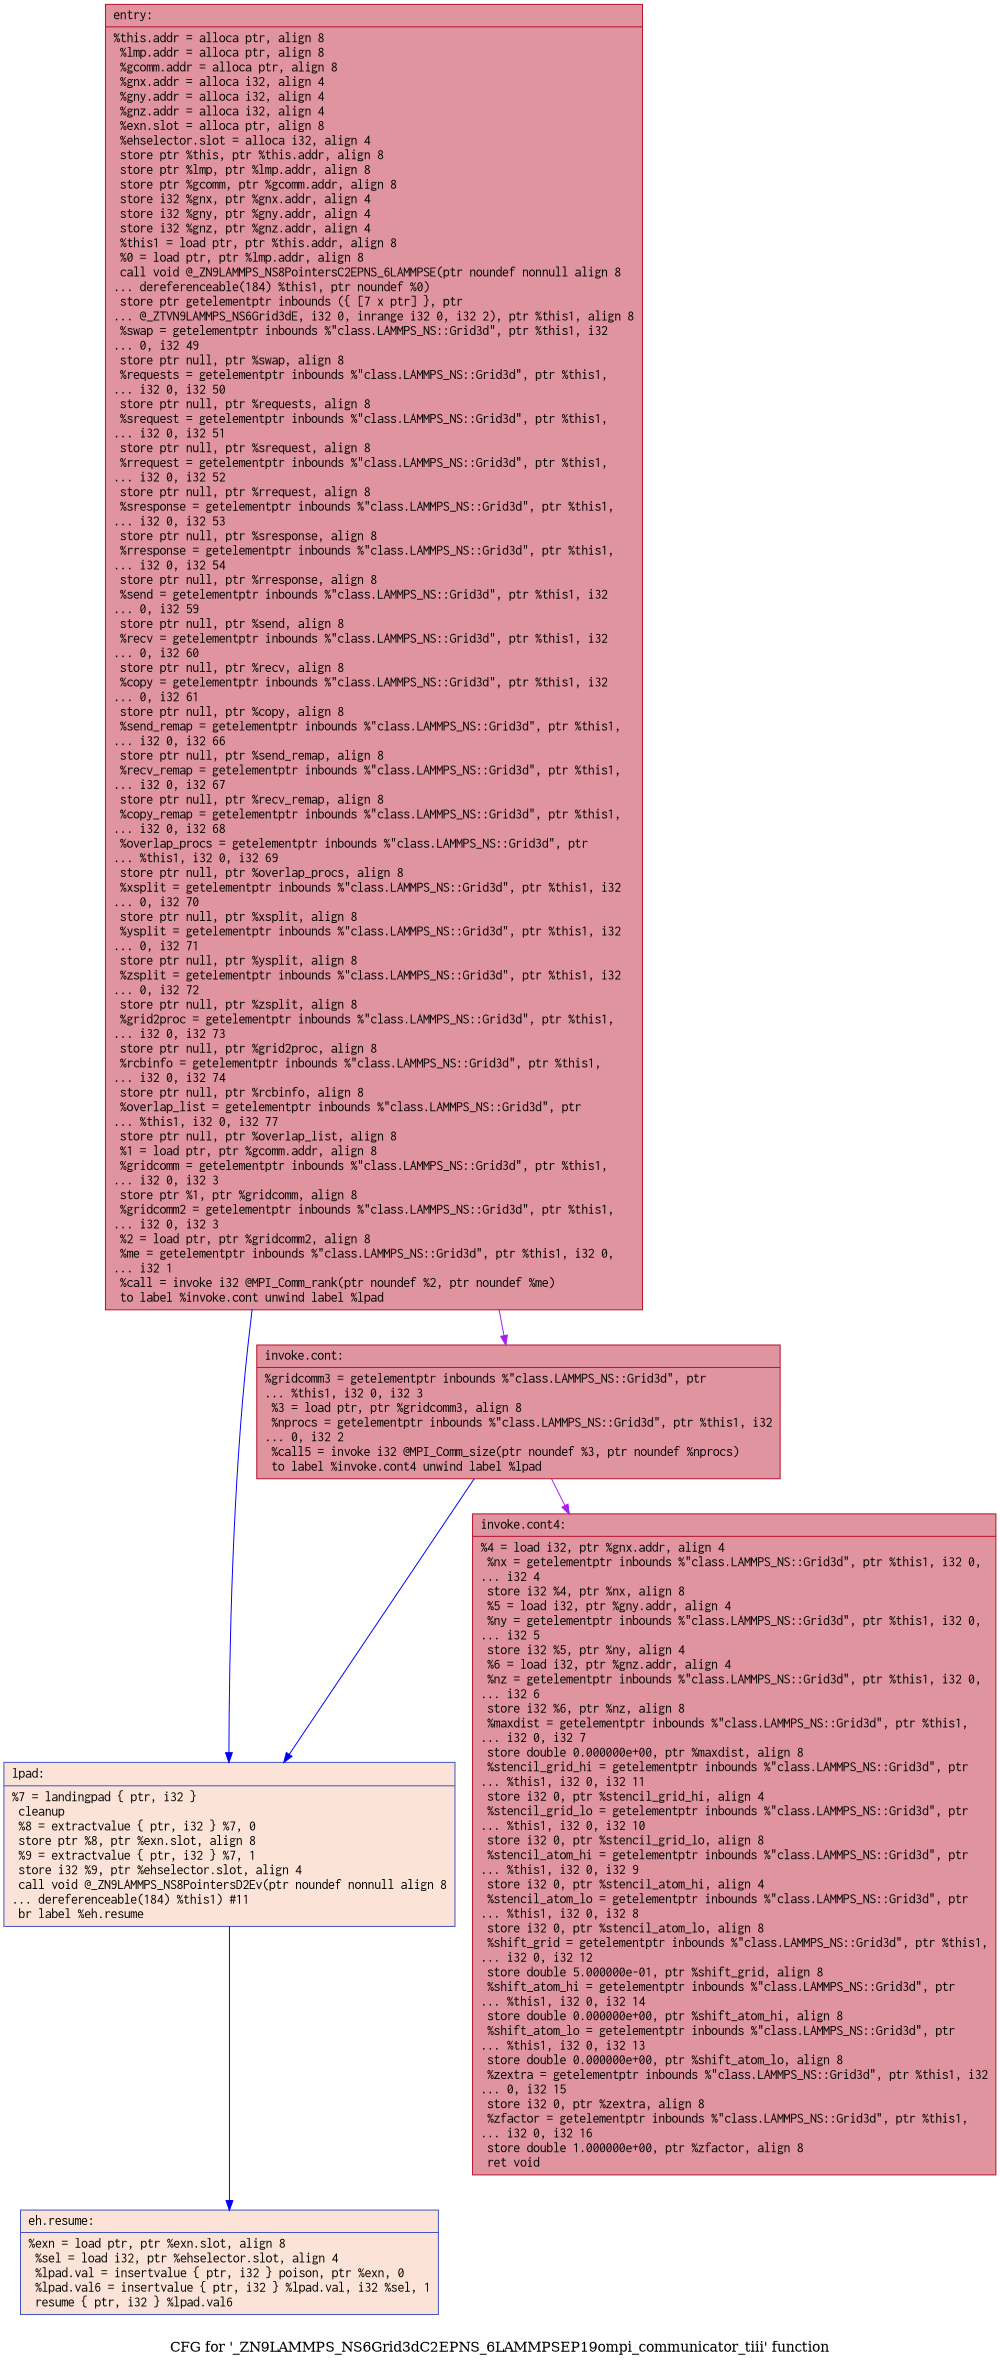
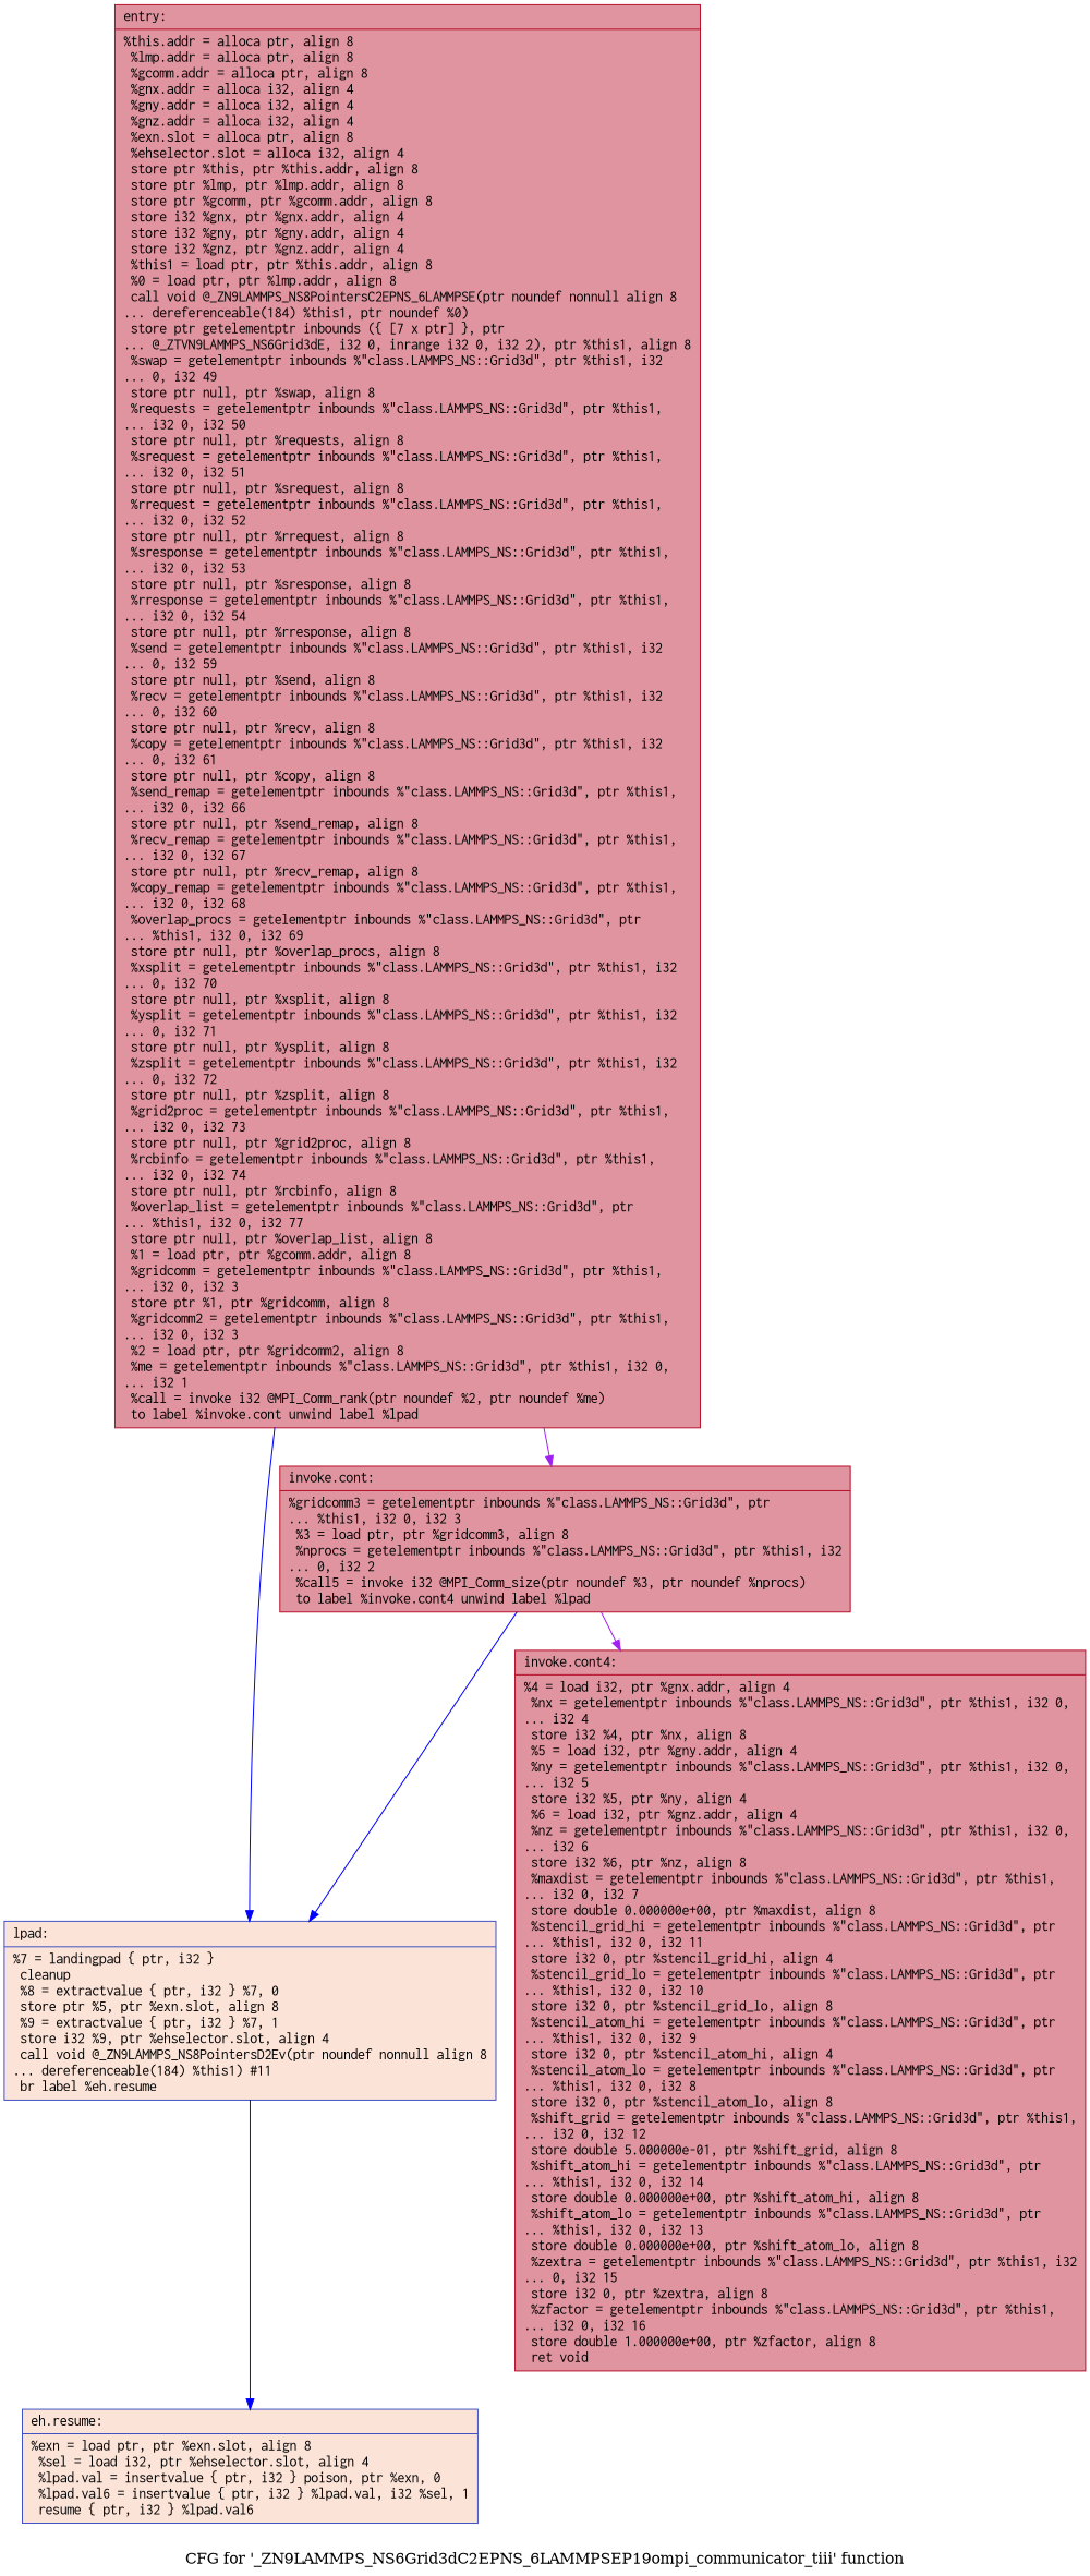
  digraph {
    label="CFG for '_ZN9LAMMPS_NS6Grid3dC2EPNS_6LAMMPSEP19ompi_communicator_tiii' function"
    node [color="#b70d28ff" fillcolor="#b70d2870" fontname=Courier shape=record style=filled]
    edge [color=blue]
    n1 [label="{entry:\l|  %this.addr = alloca ptr, align 8\l  %lmp.addr = alloca ptr, align 8\l  %gcomm.addr = alloca ptr, align 8\l  %gnx.addr = alloca i32, align 4\l  %gny.addr = alloca i32, align 4\l  %gnz.addr = alloca i32, align 4\l  %exn.slot = alloca ptr, align 8\l  %ehselector.slot = alloca i32, align 4\l  store ptr %this, ptr %this.addr, align 8\l  store ptr %lmp, ptr %lmp.addr, align 8\l  store ptr %gcomm, ptr %gcomm.addr, align 8\l  store i32 %gnx, ptr %gnx.addr, align 4\l  store i32 %gny, ptr %gny.addr, align 4\l  store i32 %gnz, ptr %gnz.addr, align 4\l  %this1 = load ptr, ptr %this.addr, align 8\l  %0 = load ptr, ptr %lmp.addr, align 8\l  call void @_ZN9LAMMPS_NS8PointersC2EPNS_6LAMMPSE(ptr noundef nonnull align 8\l... dereferenceable(184) %this1, ptr noundef %0)\l  store ptr getelementptr inbounds (\{ [7 x ptr] \}, ptr\l... @_ZTVN9LAMMPS_NS6Grid3dE, i32 0, inrange i32 0, i32 2), ptr %this1, align 8\l  %swap = getelementptr inbounds %\"class.LAMMPS_NS::Grid3d\", ptr %this1, i32\l... 0, i32 49\l  store ptr null, ptr %swap, align 8\l  %requests = getelementptr inbounds %\"class.LAMMPS_NS::Grid3d\", ptr %this1,\l... i32 0, i32 50\l  store ptr null, ptr %requests, align 8\l  %srequest = getelementptr inbounds %\"class.LAMMPS_NS::Grid3d\", ptr %this1,\l... i32 0, i32 51\l  store ptr null, ptr %srequest, align 8\l  %rrequest = getelementptr inbounds %\"class.LAMMPS_NS::Grid3d\", ptr %this1,\l... i32 0, i32 52\l  store ptr null, ptr %rrequest, align 8\l  %sresponse = getelementptr inbounds %\"class.LAMMPS_NS::Grid3d\", ptr %this1,\l... i32 0, i32 53\l  store ptr null, ptr %sresponse, align 8\l  %rresponse = getelementptr inbounds %\"class.LAMMPS_NS::Grid3d\", ptr %this1,\l... i32 0, i32 54\l  store ptr null, ptr %rresponse, align 8\l  %send = getelementptr inbounds %\"class.LAMMPS_NS::Grid3d\", ptr %this1, i32\l... 0, i32 59\l  store ptr null, ptr %send, align 8\l  %recv = getelementptr inbounds %\"class.LAMMPS_NS::Grid3d\", ptr %this1, i32\l... 0, i32 60\l  store ptr null, ptr %recv, align 8\l  %copy = getelementptr inbounds %\"class.LAMMPS_NS::Grid3d\", ptr %this1, i32\l... 0, i32 61\l  store ptr null, ptr %copy, align 8\l  %send_remap = getelementptr inbounds %\"class.LAMMPS_NS::Grid3d\", ptr %this1,\l... i32 0, i32 66\l  store ptr null, ptr %send_remap, align 8\l  %recv_remap = getelementptr inbounds %\"class.LAMMPS_NS::Grid3d\", ptr %this1,\l... i32 0, i32 67\l  store ptr null, ptr %recv_remap, align 8\l  %copy_remap = getelementptr inbounds %\"class.LAMMPS_NS::Grid3d\", ptr %this1,\l... i32 0, i32 68\l  %overlap_procs = getelementptr inbounds %\"class.LAMMPS_NS::Grid3d\", ptr\l... %this1, i32 0, i32 69\l  store ptr null, ptr %overlap_procs, align 8\l  %xsplit = getelementptr inbounds %\"class.LAMMPS_NS::Grid3d\", ptr %this1, i32\l... 0, i32 70\l  store ptr null, ptr %xsplit, align 8\l  %ysplit = getelementptr inbounds %\"class.LAMMPS_NS::Grid3d\", ptr %this1, i32\l... 0, i32 71\l  store ptr null, ptr %ysplit, align 8\l  %zsplit = getelementptr inbounds %\"class.LAMMPS_NS::Grid3d\", ptr %this1, i32\l... 0, i32 72\l  store ptr null, ptr %zsplit, align 8\l  %grid2proc = getelementptr inbounds %\"class.LAMMPS_NS::Grid3d\", ptr %this1,\l... i32 0, i32 73\l  store ptr null, ptr %grid2proc, align 8\l  %rcbinfo = getelementptr inbounds %\"class.LAMMPS_NS::Grid3d\", ptr %this1,\l... i32 0, i32 74\l  store ptr null, ptr %rcbinfo, align 8\l  %overlap_list = getelementptr inbounds %\"class.LAMMPS_NS::Grid3d\", ptr\l... %this1, i32 0, i32 77\l  store ptr null, ptr %overlap_list, align 8\l  %1 = load ptr, ptr %gcomm.addr, align 8\l  %gridcomm = getelementptr inbounds %\"class.LAMMPS_NS::Grid3d\", ptr %this1,\l... i32 0, i32 3\l  store ptr %1, ptr %gridcomm, align 8\l  %gridcomm2 = getelementptr inbounds %\"class.LAMMPS_NS::Grid3d\", ptr %this1,\l... i32 0, i32 3\l  %2 = load ptr, ptr %gridcomm2, align 8\l  %me = getelementptr inbounds %\"class.LAMMPS_NS::Grid3d\", ptr %this1, i32 0,\l... i32 1\l  %call = invoke i32 @MPI_Comm_rank(ptr noundef %2, ptr noundef %me)\l          to label %invoke.cont unwind label %lpad\l}"]
    n2 [label="{invoke.cont:\l|  %gridcomm3 = getelementptr inbounds %\"class.LAMMPS_NS::Grid3d\", ptr\l... %this1, i32 0, i32 3\l  %3 = load ptr, ptr %gridcomm3, align 8\l  %nprocs = getelementptr inbounds %\"class.LAMMPS_NS::Grid3d\", ptr %this1, i32\l... 0, i32 2\l  %call5 = invoke i32 @MPI_Comm_size(ptr noundef %3, ptr noundef %nprocs)\l          to label %invoke.cont4 unwind label %lpad\l}"]
-   n3 [color="#3d50c3ff" fillcolor="#f6bfa670" label="{lpad:\l|  %7 = landingpad \{ ptr, i32 \}\l          cleanup\l  %8 = extractvalue \{ ptr, i32 \} %7, 0\l  store ptr %8, ptr %exn.slot, align 8\l  %9 = extractvalue \{ ptr, i32 \} %7, 1\l  store i32 %9, ptr %ehselector.slot, align 4\l  call void @_ZN9LAMMPS_NS8PointersD2Ev(ptr noundef nonnull align 8\l... dereferenceable(184) %this1) #11\l  br label %eh.resume\l}"]
+   n3 [color="#3d50c3ff" fillcolor="#f6bfa670" label="{lpad:\l|  %7 = landingpad \{ ptr, i32 \}\l          cleanup\l  %8 = extractvalue \{ ptr, i32 \} %7, 0\l  store ptr %5, ptr %exn.slot, align 8\l  %9 = extractvalue \{ ptr, i32 \} %7, 1\l  store i32 %9, ptr %ehselector.slot, align 4\l  call void @_ZN9LAMMPS_NS8PointersD2Ev(ptr noundef nonnull align 8\l... dereferenceable(184) %this1) #11\l  br label %eh.resume\l}"]
    n4 [label="{invoke.cont4:\l|  %4 = load i32, ptr %gnx.addr, align 4\l  %nx = getelementptr inbounds %\"class.LAMMPS_NS::Grid3d\", ptr %this1, i32 0,\l... i32 4\l  store i32 %4, ptr %nx, align 8\l  %5 = load i32, ptr %gny.addr, align 4\l  %ny = getelementptr inbounds %\"class.LAMMPS_NS::Grid3d\", ptr %this1, i32 0,\l... i32 5\l  store i32 %5, ptr %ny, align 4\l  %6 = load i32, ptr %gnz.addr, align 4\l  %nz = getelementptr inbounds %\"class.LAMMPS_NS::Grid3d\", ptr %this1, i32 0,\l... i32 6\l  store i32 %6, ptr %nz, align 8\l  %maxdist = getelementptr inbounds %\"class.LAMMPS_NS::Grid3d\", ptr %this1,\l... i32 0, i32 7\l  store double 0.000000e+00, ptr %maxdist, align 8\l  %stencil_grid_hi = getelementptr inbounds %\"class.LAMMPS_NS::Grid3d\", ptr\l... %this1, i32 0, i32 11\l  store i32 0, ptr %stencil_grid_hi, align 4\l  %stencil_grid_lo = getelementptr inbounds %\"class.LAMMPS_NS::Grid3d\", ptr\l... %this1, i32 0, i32 10\l  store i32 0, ptr %stencil_grid_lo, align 8\l  %stencil_atom_hi = getelementptr inbounds %\"class.LAMMPS_NS::Grid3d\", ptr\l... %this1, i32 0, i32 9\l  store i32 0, ptr %stencil_atom_hi, align 4\l  %stencil_atom_lo = getelementptr inbounds %\"class.LAMMPS_NS::Grid3d\", ptr\l... %this1, i32 0, i32 8\l  store i32 0, ptr %stencil_atom_lo, align 8\l  %shift_grid = getelementptr inbounds %\"class.LAMMPS_NS::Grid3d\", ptr %this1,\l... i32 0, i32 12\l  store double 5.000000e-01, ptr %shift_grid, align 8\l  %shift_atom_hi = getelementptr inbounds %\"class.LAMMPS_NS::Grid3d\", ptr\l... %this1, i32 0, i32 14\l  store double 0.000000e+00, ptr %shift_atom_hi, align 8\l  %shift_atom_lo = getelementptr inbounds %\"class.LAMMPS_NS::Grid3d\", ptr\l... %this1, i32 0, i32 13\l  store double 0.000000e+00, ptr %shift_atom_lo, align 8\l  %zextra = getelementptr inbounds %\"class.LAMMPS_NS::Grid3d\", ptr %this1, i32\l... 0, i32 15\l  store i32 0, ptr %zextra, align 8\l  %zfactor = getelementptr inbounds %\"class.LAMMPS_NS::Grid3d\", ptr %this1,\l... i32 0, i32 16\l  store double 1.000000e+00, ptr %zfactor, align 8\l  ret void\l}"]
    n5 [color="#3d50c3ff" fillcolor="#f6bfa670" label="{eh.resume:\l|  %exn = load ptr, ptr %exn.slot, align 8\l  %sel = load i32, ptr %ehselector.slot, align 4\l  %lpad.val = insertvalue \{ ptr, i32 \} poison, ptr %exn, 0\l  %lpad.val6 = insertvalue \{ ptr, i32 \} %lpad.val, i32 %sel, 1\l  resume \{ ptr, i32 \} %lpad.val6\l}"]
    n1 -> n2 [color=purple]
    n1 -> n3
    n2 -> n3
    n2 -> n4 [color=purple]
    n3 -> n5
  }
